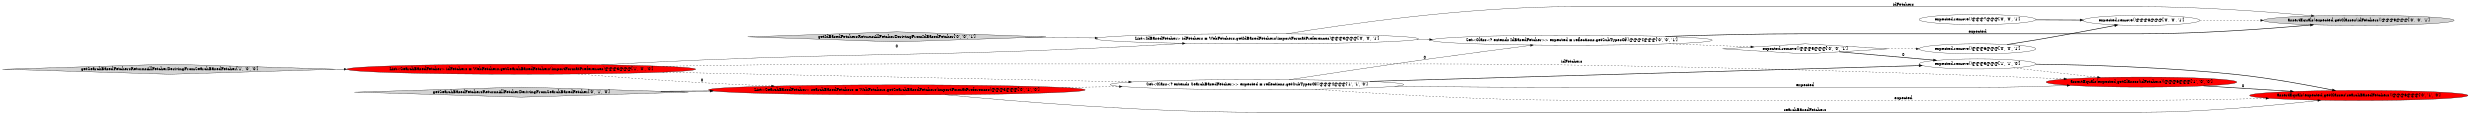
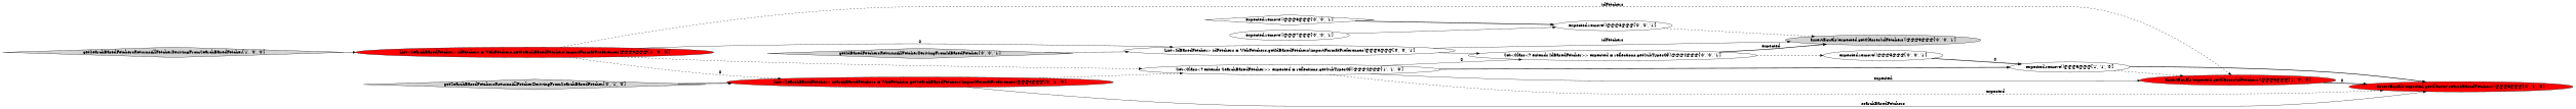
  digraph {
    rankdir=LR
    node [fillcolor=white shape=ellipse style=filled]
    edge [style=dashed]
    n1 [label="Set<Class<? extends IdBasedFetcher>> expected = reflections.getSubTypesOf()@@@4@@@['0', '0', '1']"]
-   n2 [label="expected.remove()@@@5@@@['0', '0', '1']" shape=diamond]
+   n2 [label="expected.remove()@@@5@@@['0', '0', '1']"]
    n3 [fillcolor=lightgray label="assertEquals(expected,getClasses(idFetchers))@@@9@@@['0', '0', '1']"]
-   n4 [label="expected.remove()@@@6@@@['0', '0', '1']"]
+   n4 [label="expected.remove()@@@6@@@['0', '0', '1']" shape=diamond]
    n5 [label="expected.remove()@@@5@@@['1', '1', '0']"]
    n6 [label="expected.remove()@@@7@@@['0', '0', '1']"]
    n7 [label="expected.remove()@@@8@@@['0', '0', '1']"]
    n8 [fillcolor=lightgray label="getIdBasedFetchersReturnsAllFetcherDerivingFromIdBasedFetcher['0', '0', '1']" shape=diamond]
    n9 [label="List<IdBasedFetcher> idFetchers = WebFetchers.getIdBasedFetchers(importFormatPreferences)@@@3@@@['0', '0', '1']"]
    n10 [fillcolor=red label="assertEquals(expected,getClasses(idFetchers))@@@6@@@['1', '0', '0']"]
    n11 [fillcolor=red label="assertEquals(expected,getClasses(searchBasedFetchers))@@@6@@@['0', '1', '0']"]
    n12 [fillcolor=red label="List<SearchBasedFetcher> searchBasedFetchers = WebFetchers.getSearchBasedFetchers(importFormatPreferences)@@@3@@@['0', '1', '0']"]
    n13 [label="Set<Class<? extends SearchBasedFetcher>> expected = reflections.getSubTypesOf()@@@4@@@['1', '1', '0']"]
    n14 [fillcolor=lightgray label="getSearchBasedFetchersReturnsAllFetcherDerivingFromSearchBasedFetcher['1', '0', '0']" shape=diamond]
    n15 [fillcolor=red label="List<SearchBasedFetcher> idFetchers = WebFetchers.getSearchBasedFetchers(importFormatPreferences)@@@3@@@['1', '0', '0']"]
    n16 [fillcolor=lightgray label="getSearchBasedFetchersReturnsAllFetcherDerivingFromSearchBasedFetcher['0', '1', '0']" shape=diamond]
    n1 -> n2
    n1 -> n3 [label=expected style=bold]
-   n2 -> n4
    n2 -> n5 [label=0 style=bold]
    n4 -> n7 [style=bold]
    n5 -> n10
    n5 -> n11 [style=bold]
-   n6 -> n7 [style=bold]
+   n6 -> n7 [style=solid]
    n7 -> n3
    n8 -> n9 [style=solid]
    n9 -> n1 [style=solid]
    n9 -> n3 [label=idFetchers style=solid]
    n10 -> n11 [label=0 style=bold]
    n12 -> n11 [label=searchBasedFetchers style=solid]
    n12 -> n13
    n13 -> n1 [label=0 style=solid]
    n13 -> n5 [style=bold]
    n13 -> n10 [label=expected style=solid]
    n13 -> n11 [label=expected]
    n14 -> n15 [style=solid]
    n15 -> n9 [label=0 style=solid]
    n15 -> n10 [label=idFetchers]
    n15 -> n12 [label=0]
    n15 -> n13
    n16 -> n12 [style=bold]
  }
